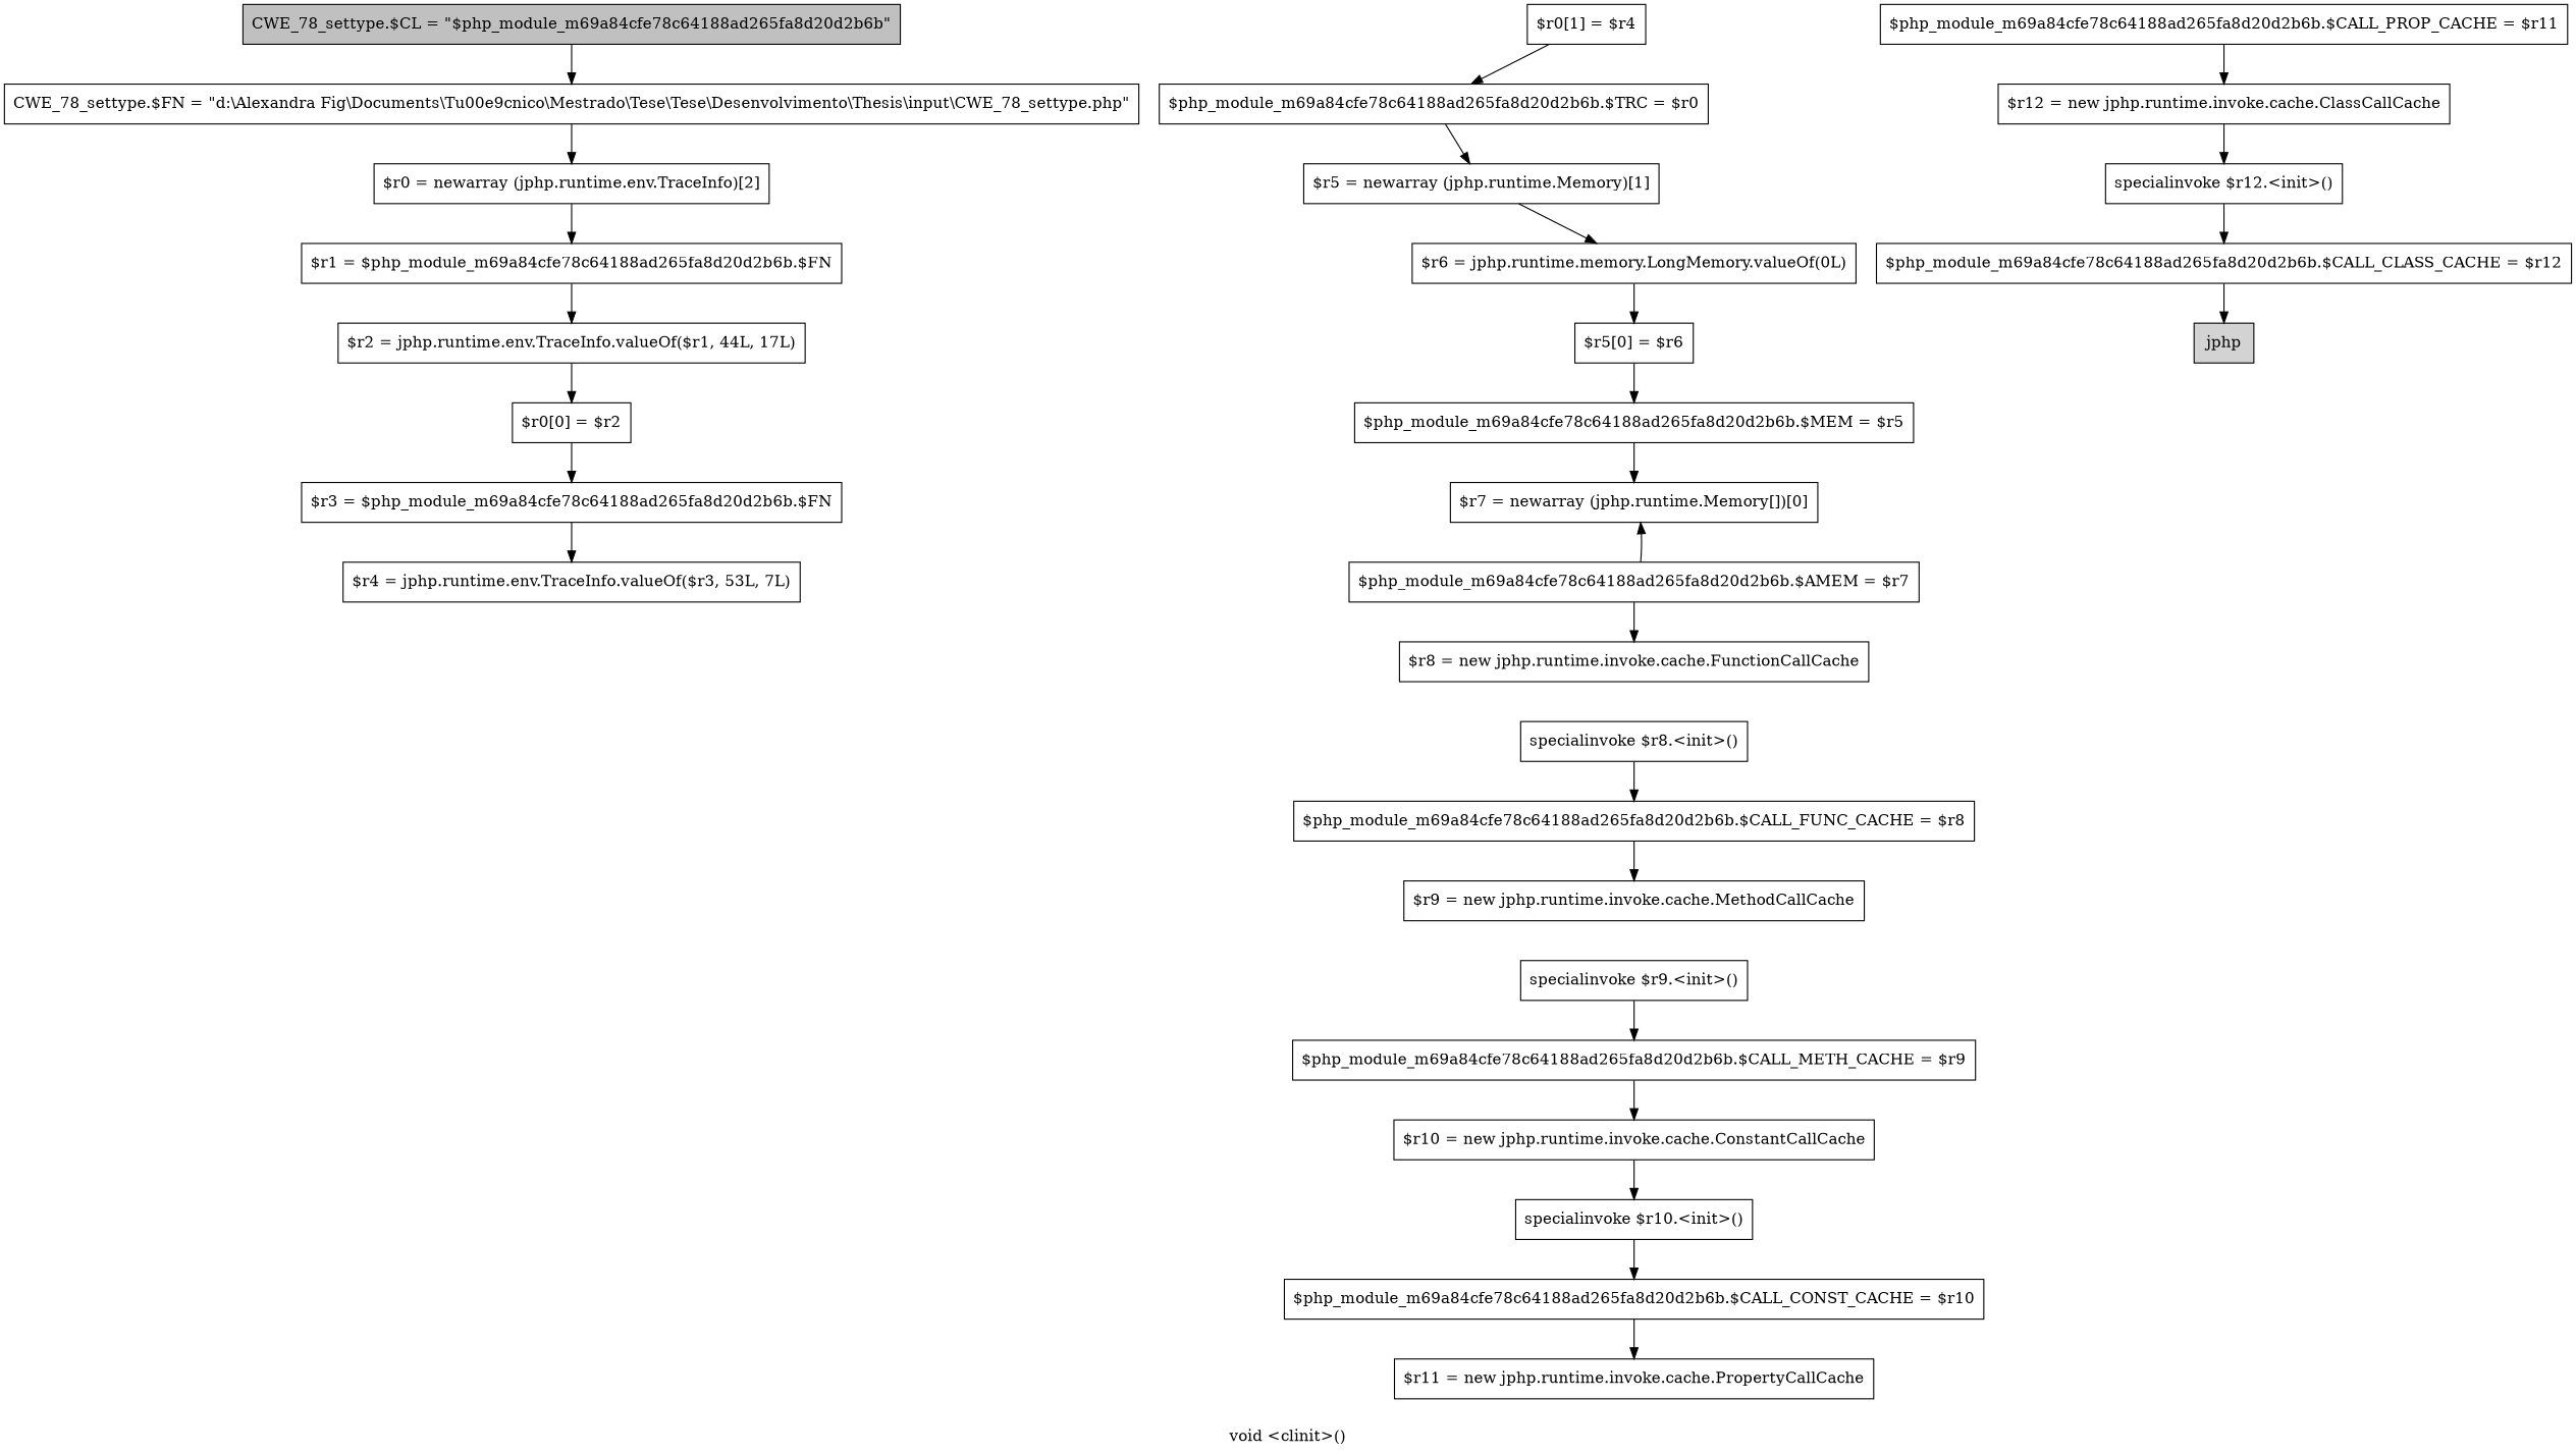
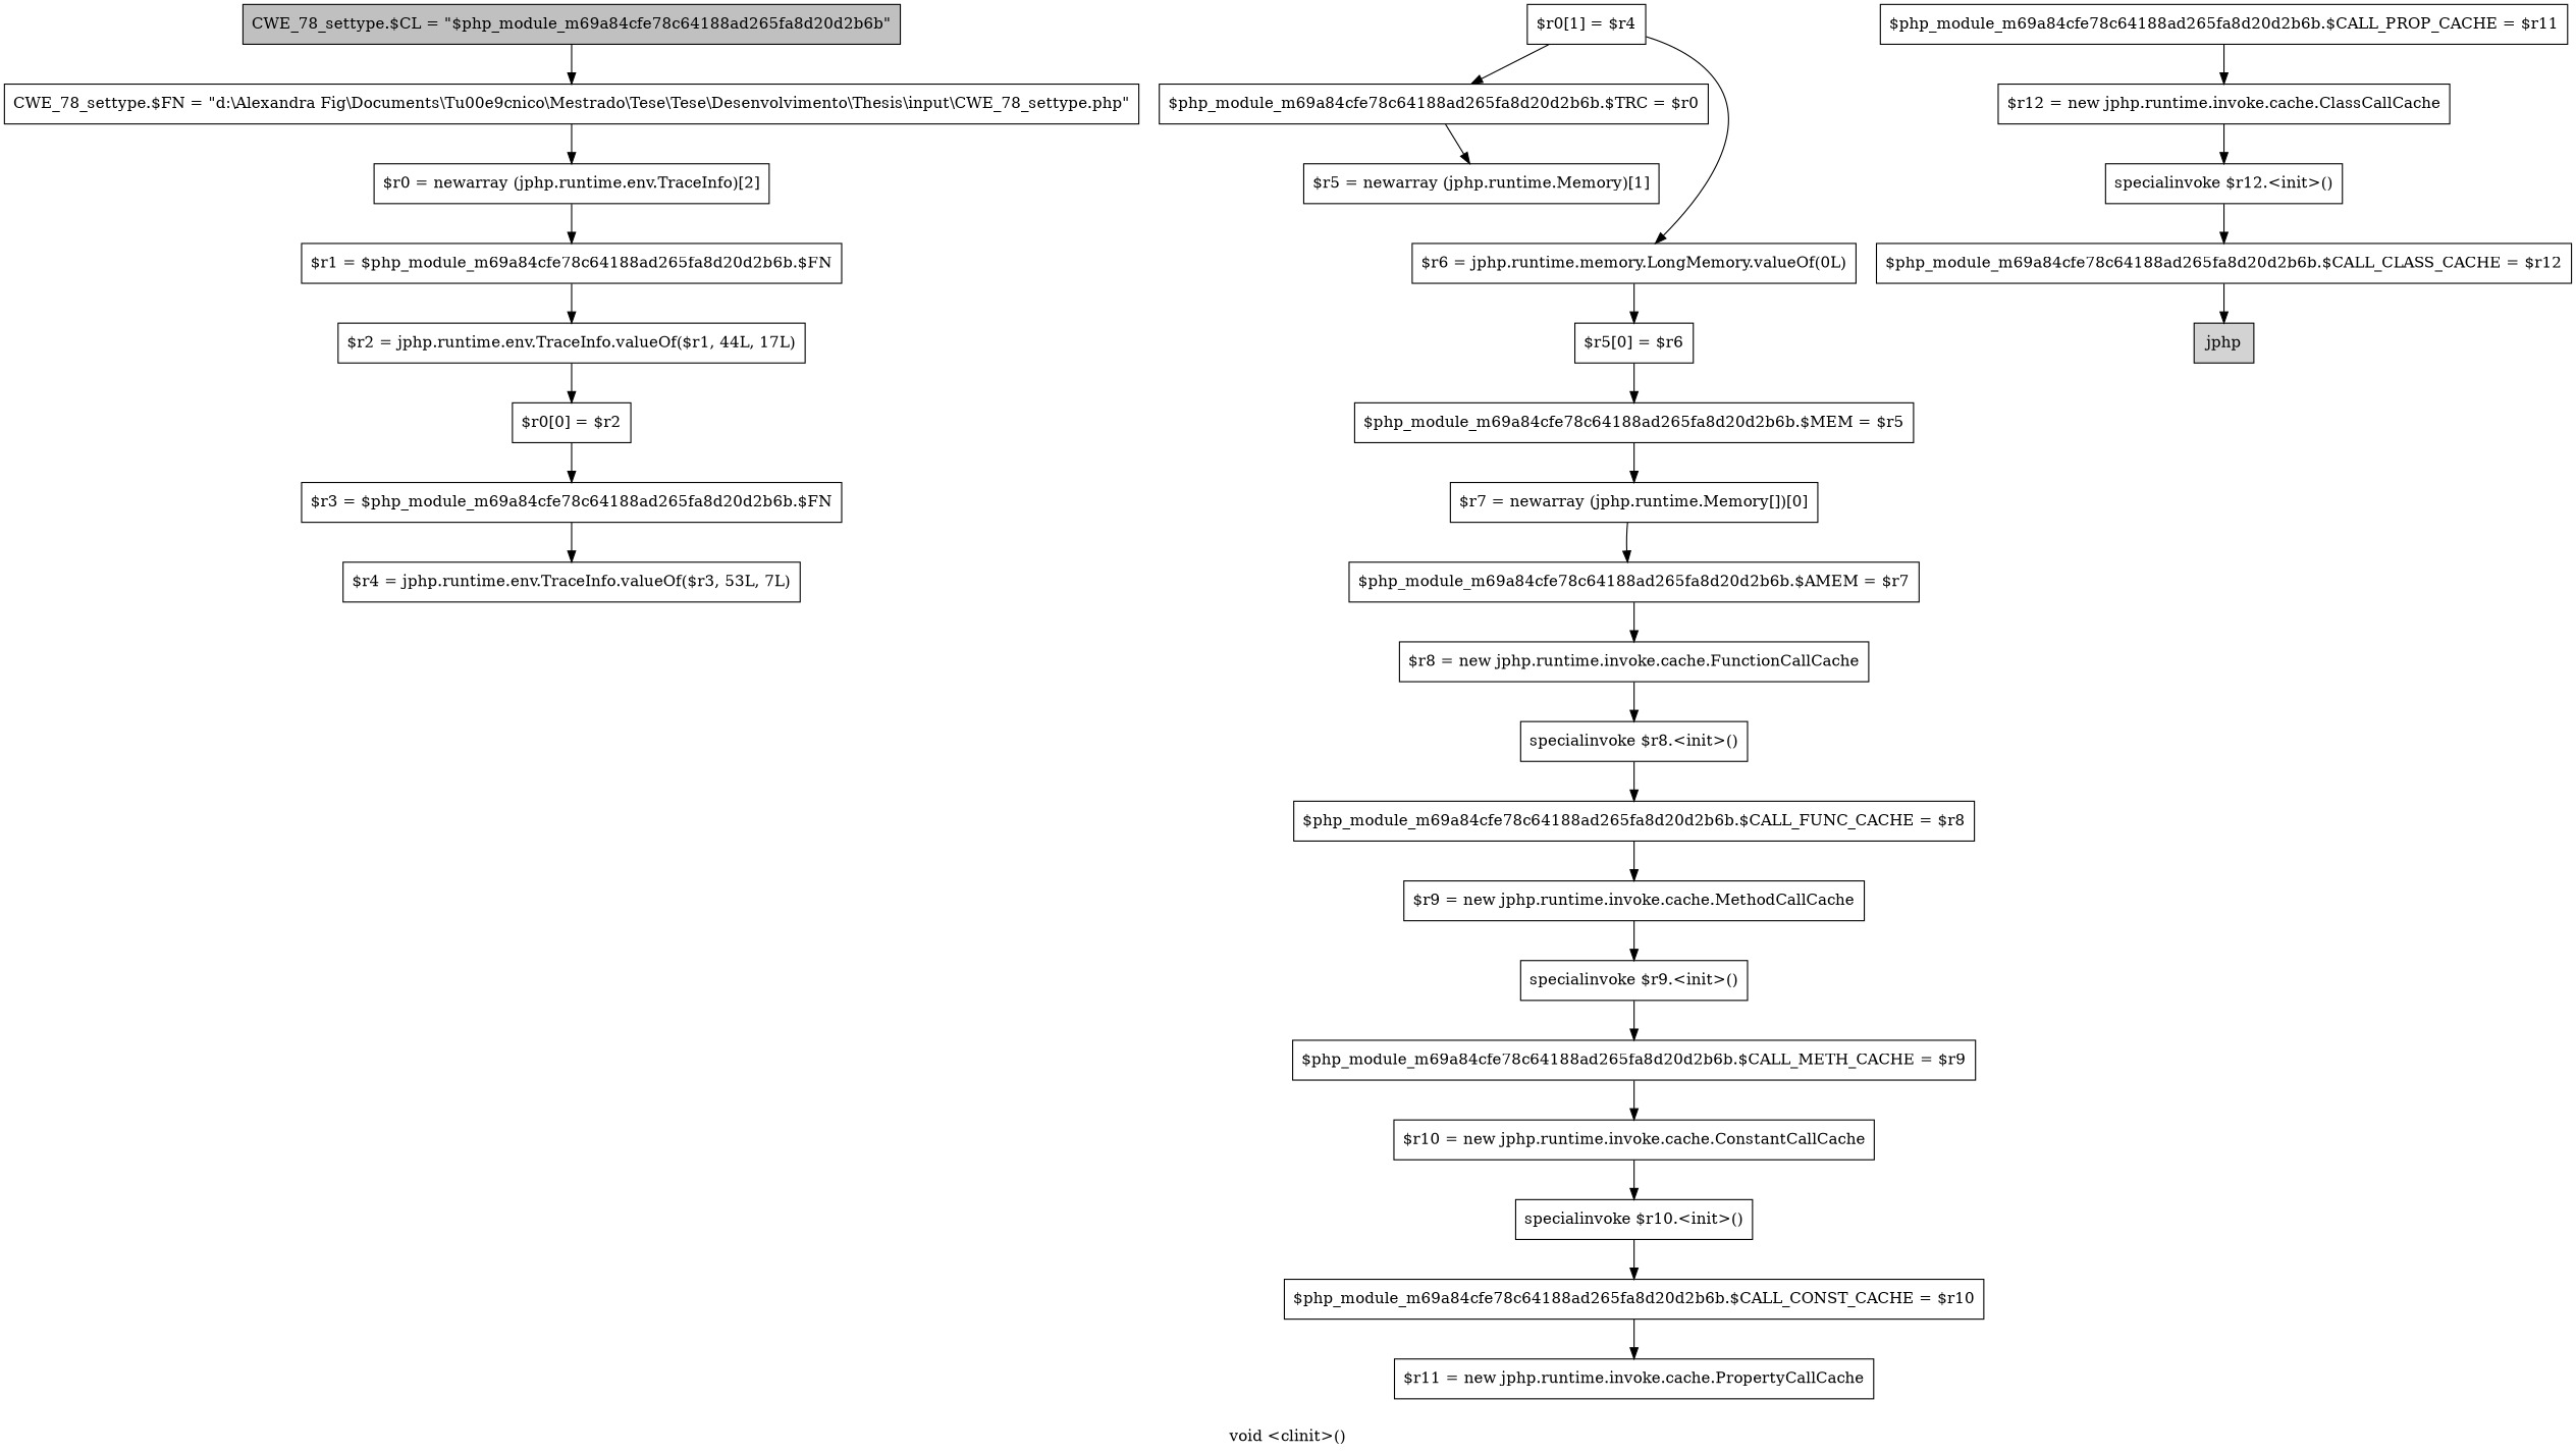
  digraph {
    label="void <clinit>()"
    node [shape=box]
    n1 [fillcolor=gray label="CWE_78_settype.$CL = \"$php_module_m69a84cfe78c64188ad265fa8d20d2b6b\"" style=filled]
    n2 [label="CWE_78_settype.$FN = \"d:\\Alexandra Fig\\Documents\\T\u00e9cnico\\Mestrado\\Tese\\Tese\\Desenvolvimento\\Thesis\\input\\CWE_78_settype.php\""]
    n3 [label="$r0 = newarray (jphp.runtime.env.TraceInfo)[2]"]
    n4 [label="$r1 = $php_module_m69a84cfe78c64188ad265fa8d20d2b6b.$FN"]
    n5 [label="$r2 = jphp.runtime.env.TraceInfo.valueOf($r1, 44L, 17L)"]
    n6 [label="$r0[0] = $r2"]
    n7 [label="$r3 = $php_module_m69a84cfe78c64188ad265fa8d20d2b6b.$FN"]
    n8 [label="$r4 = jphp.runtime.env.TraceInfo.valueOf($r3, 53L, 7L)"]
    n9 [label="$r0[1] = $r4"]
    n10 [label="$php_module_m69a84cfe78c64188ad265fa8d20d2b6b.$TRC = $r0"]
    n11 [label="$r5 = newarray (jphp.runtime.Memory)[1]"]
    n12 [label="$r6 = jphp.runtime.memory.LongMemory.valueOf(0L)"]
    n13 [label="$r5[0] = $r6"]
    n14 [label="$php_module_m69a84cfe78c64188ad265fa8d20d2b6b.$MEM = $r5"]
    n15 [label="$r7 = newarray (jphp.runtime.Memory[])[0]"]
    n16 [label="$php_module_m69a84cfe78c64188ad265fa8d20d2b6b.$AMEM = $r7"]
    n17 [label="$r8 = new jphp.runtime.invoke.cache.FunctionCallCache"]
    n18 [label="specialinvoke $r8.<init>()"]
    n19 [label="$php_module_m69a84cfe78c64188ad265fa8d20d2b6b.$CALL_FUNC_CACHE = $r8"]
    n20 [label="$r9 = new jphp.runtime.invoke.cache.MethodCallCache"]
    n21 [label="specialinvoke $r9.<init>()"]
    n22 [label="$php_module_m69a84cfe78c64188ad265fa8d20d2b6b.$CALL_METH_CACHE = $r9"]
    n23 [label="$r10 = new jphp.runtime.invoke.cache.ConstantCallCache"]
    n24 [label="specialinvoke $r10.<init>()"]
    n25 [label="$php_module_m69a84cfe78c64188ad265fa8d20d2b6b.$CALL_CONST_CACHE = $r10"]
    n26 [label="$r11 = new jphp.runtime.invoke.cache.PropertyCallCache"]
    n27 [label="$php_module_m69a84cfe78c64188ad265fa8d20d2b6b.$CALL_PROP_CACHE = $r11"]
    n28 [label="$r12 = new jphp.runtime.invoke.cache.ClassCallCache"]
    n29 [label="specialinvoke $r12.<init>()"]
    n30 [label="$php_module_m69a84cfe78c64188ad265fa8d20d2b6b.$CALL_CLASS_CACHE = $r12"]
    n31 [fillcolor=lightgray label=jphp style=filled]
    n1 -> n2
    n2 -> n3
    n3 -> n4
    n4 -> n5
    n5 -> n6
    n6 -> n7
    n7 -> n8
    n9 -> n10
    n10 -> n11
-   n11 -> n12
+   n9 -> n12
    n12 -> n13
    n13 -> n14
    n14 -> n15
-   n16 -> n15
+   n15 -> n16
    n16 -> n17
+   n17 -> n18
    n18 -> n19
    n19 -> n20
+   n20 -> n21
    n21 -> n22
    n22 -> n23
    n23 -> n24
    n24 -> n25
    n25 -> n26
    n27 -> n28
    n28 -> n29
    n29 -> n30
    n30 -> n31
  }
